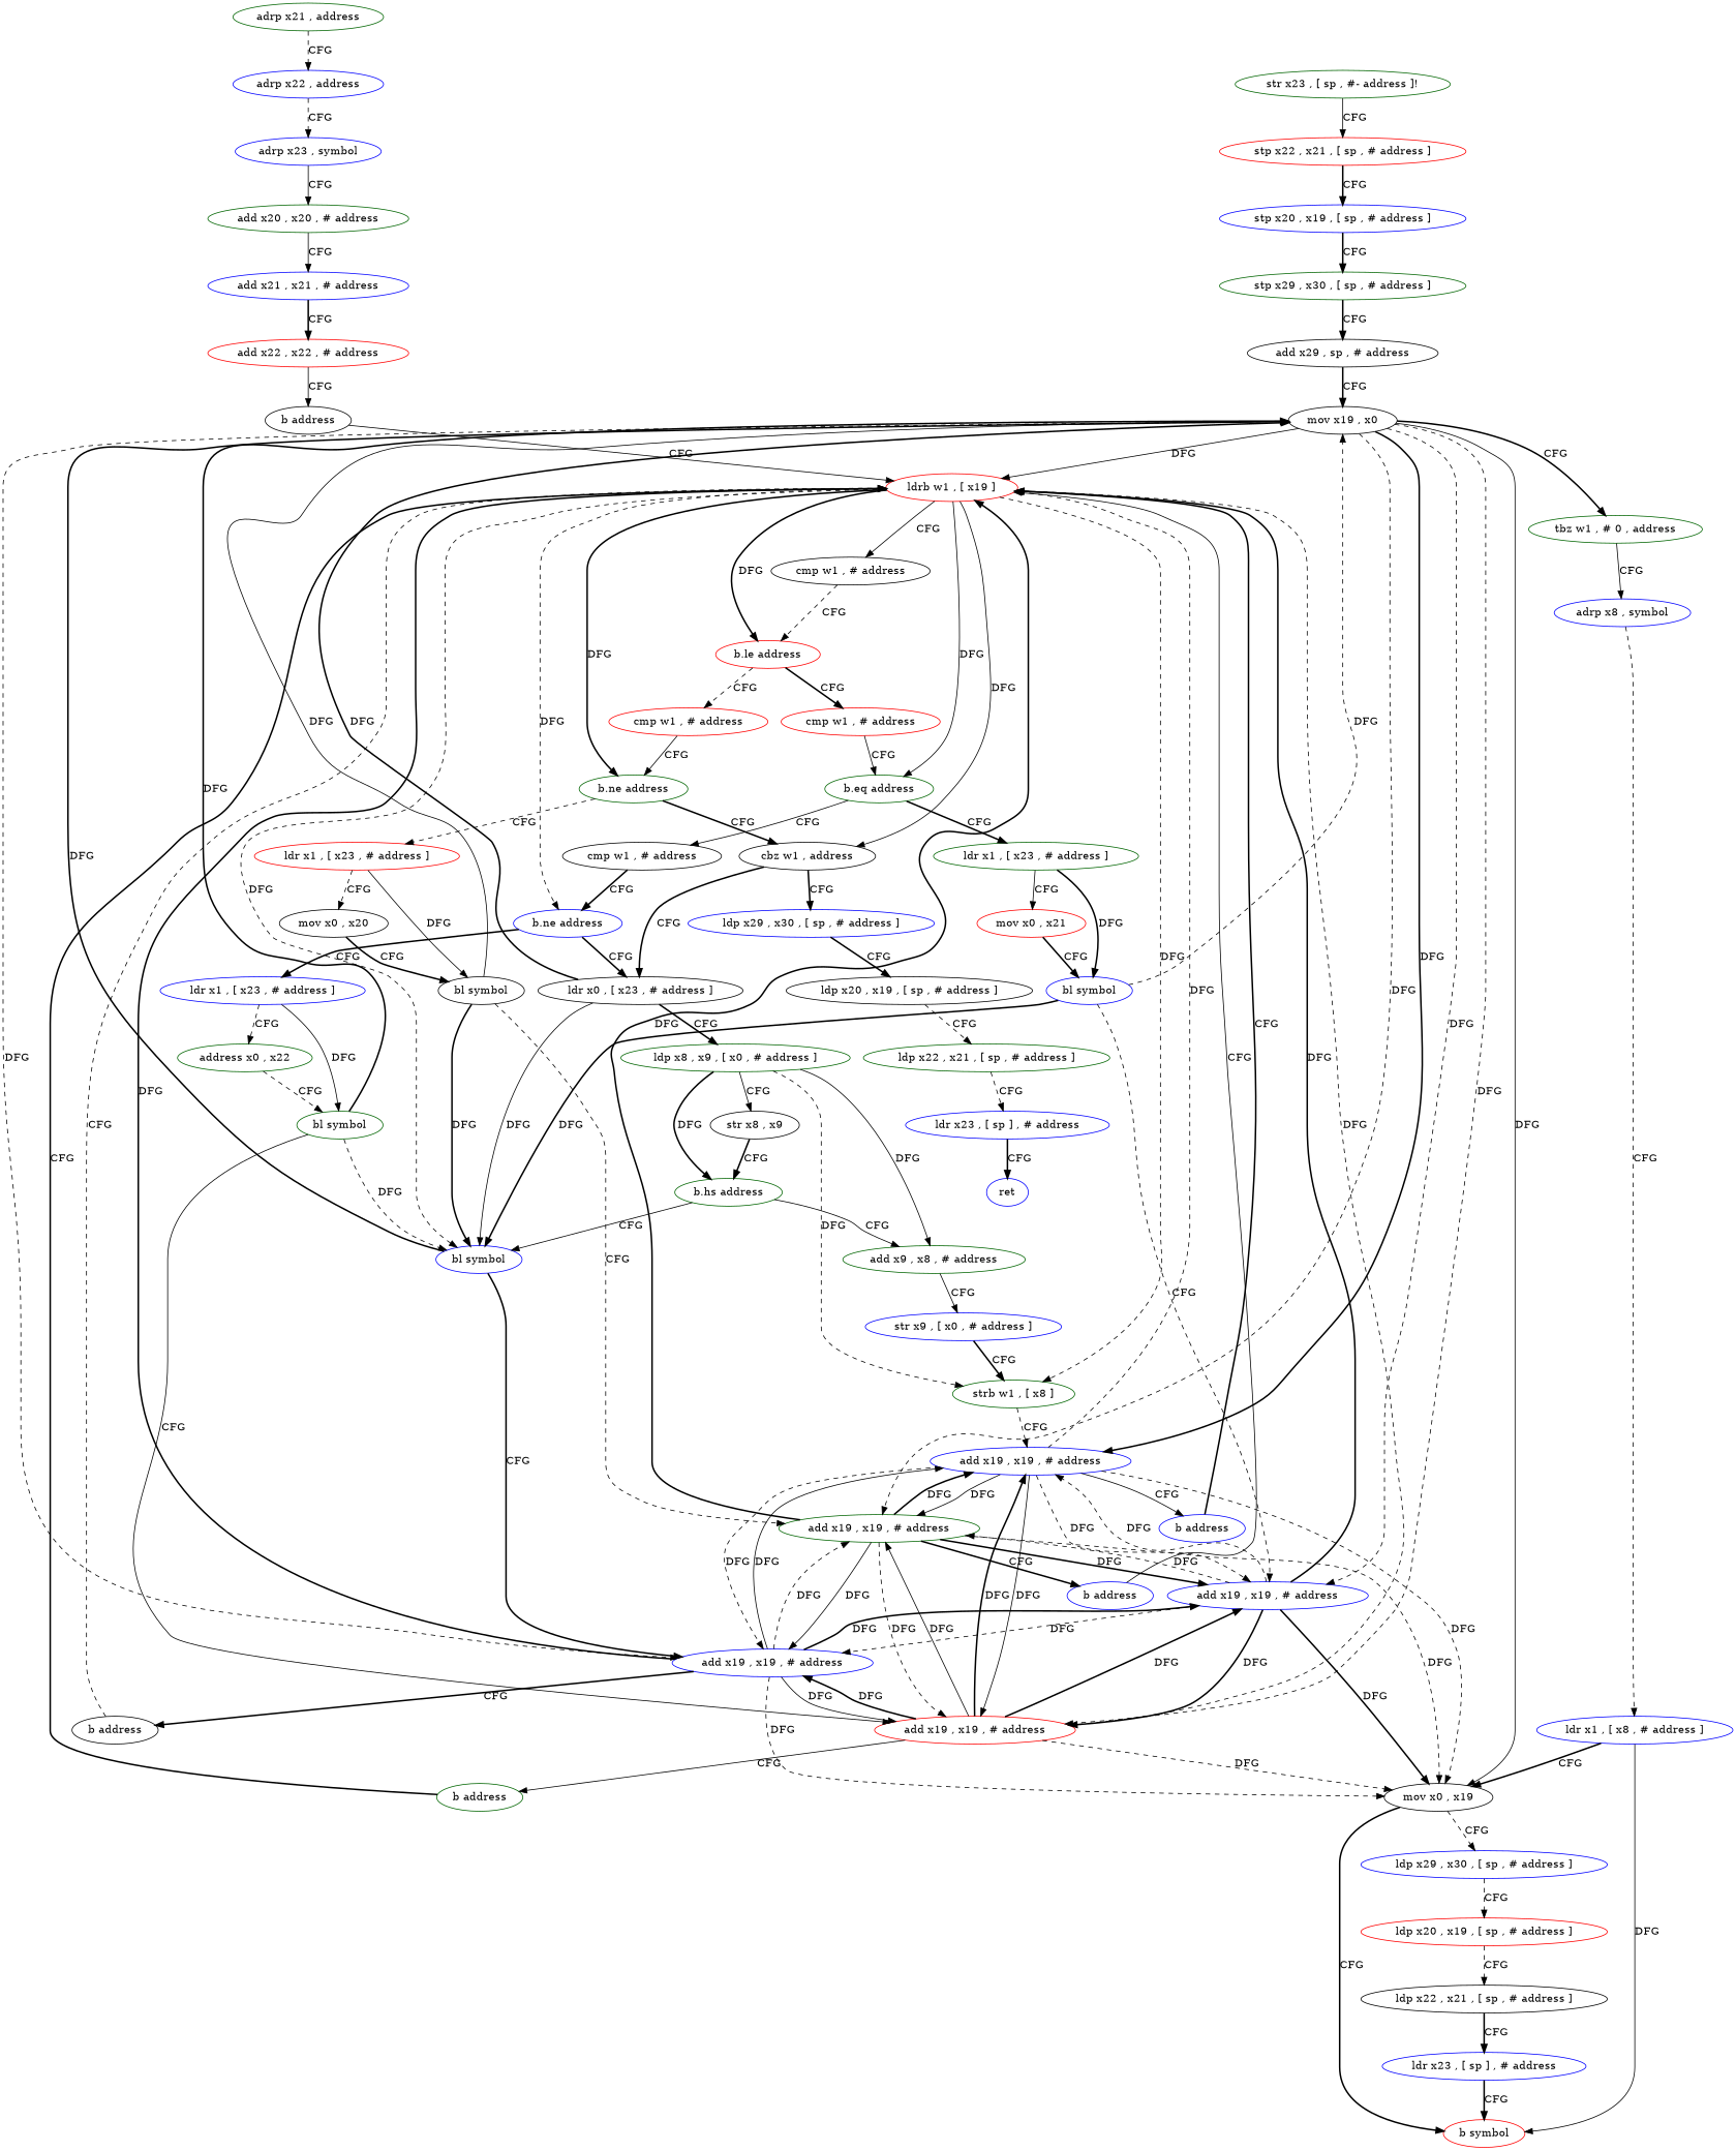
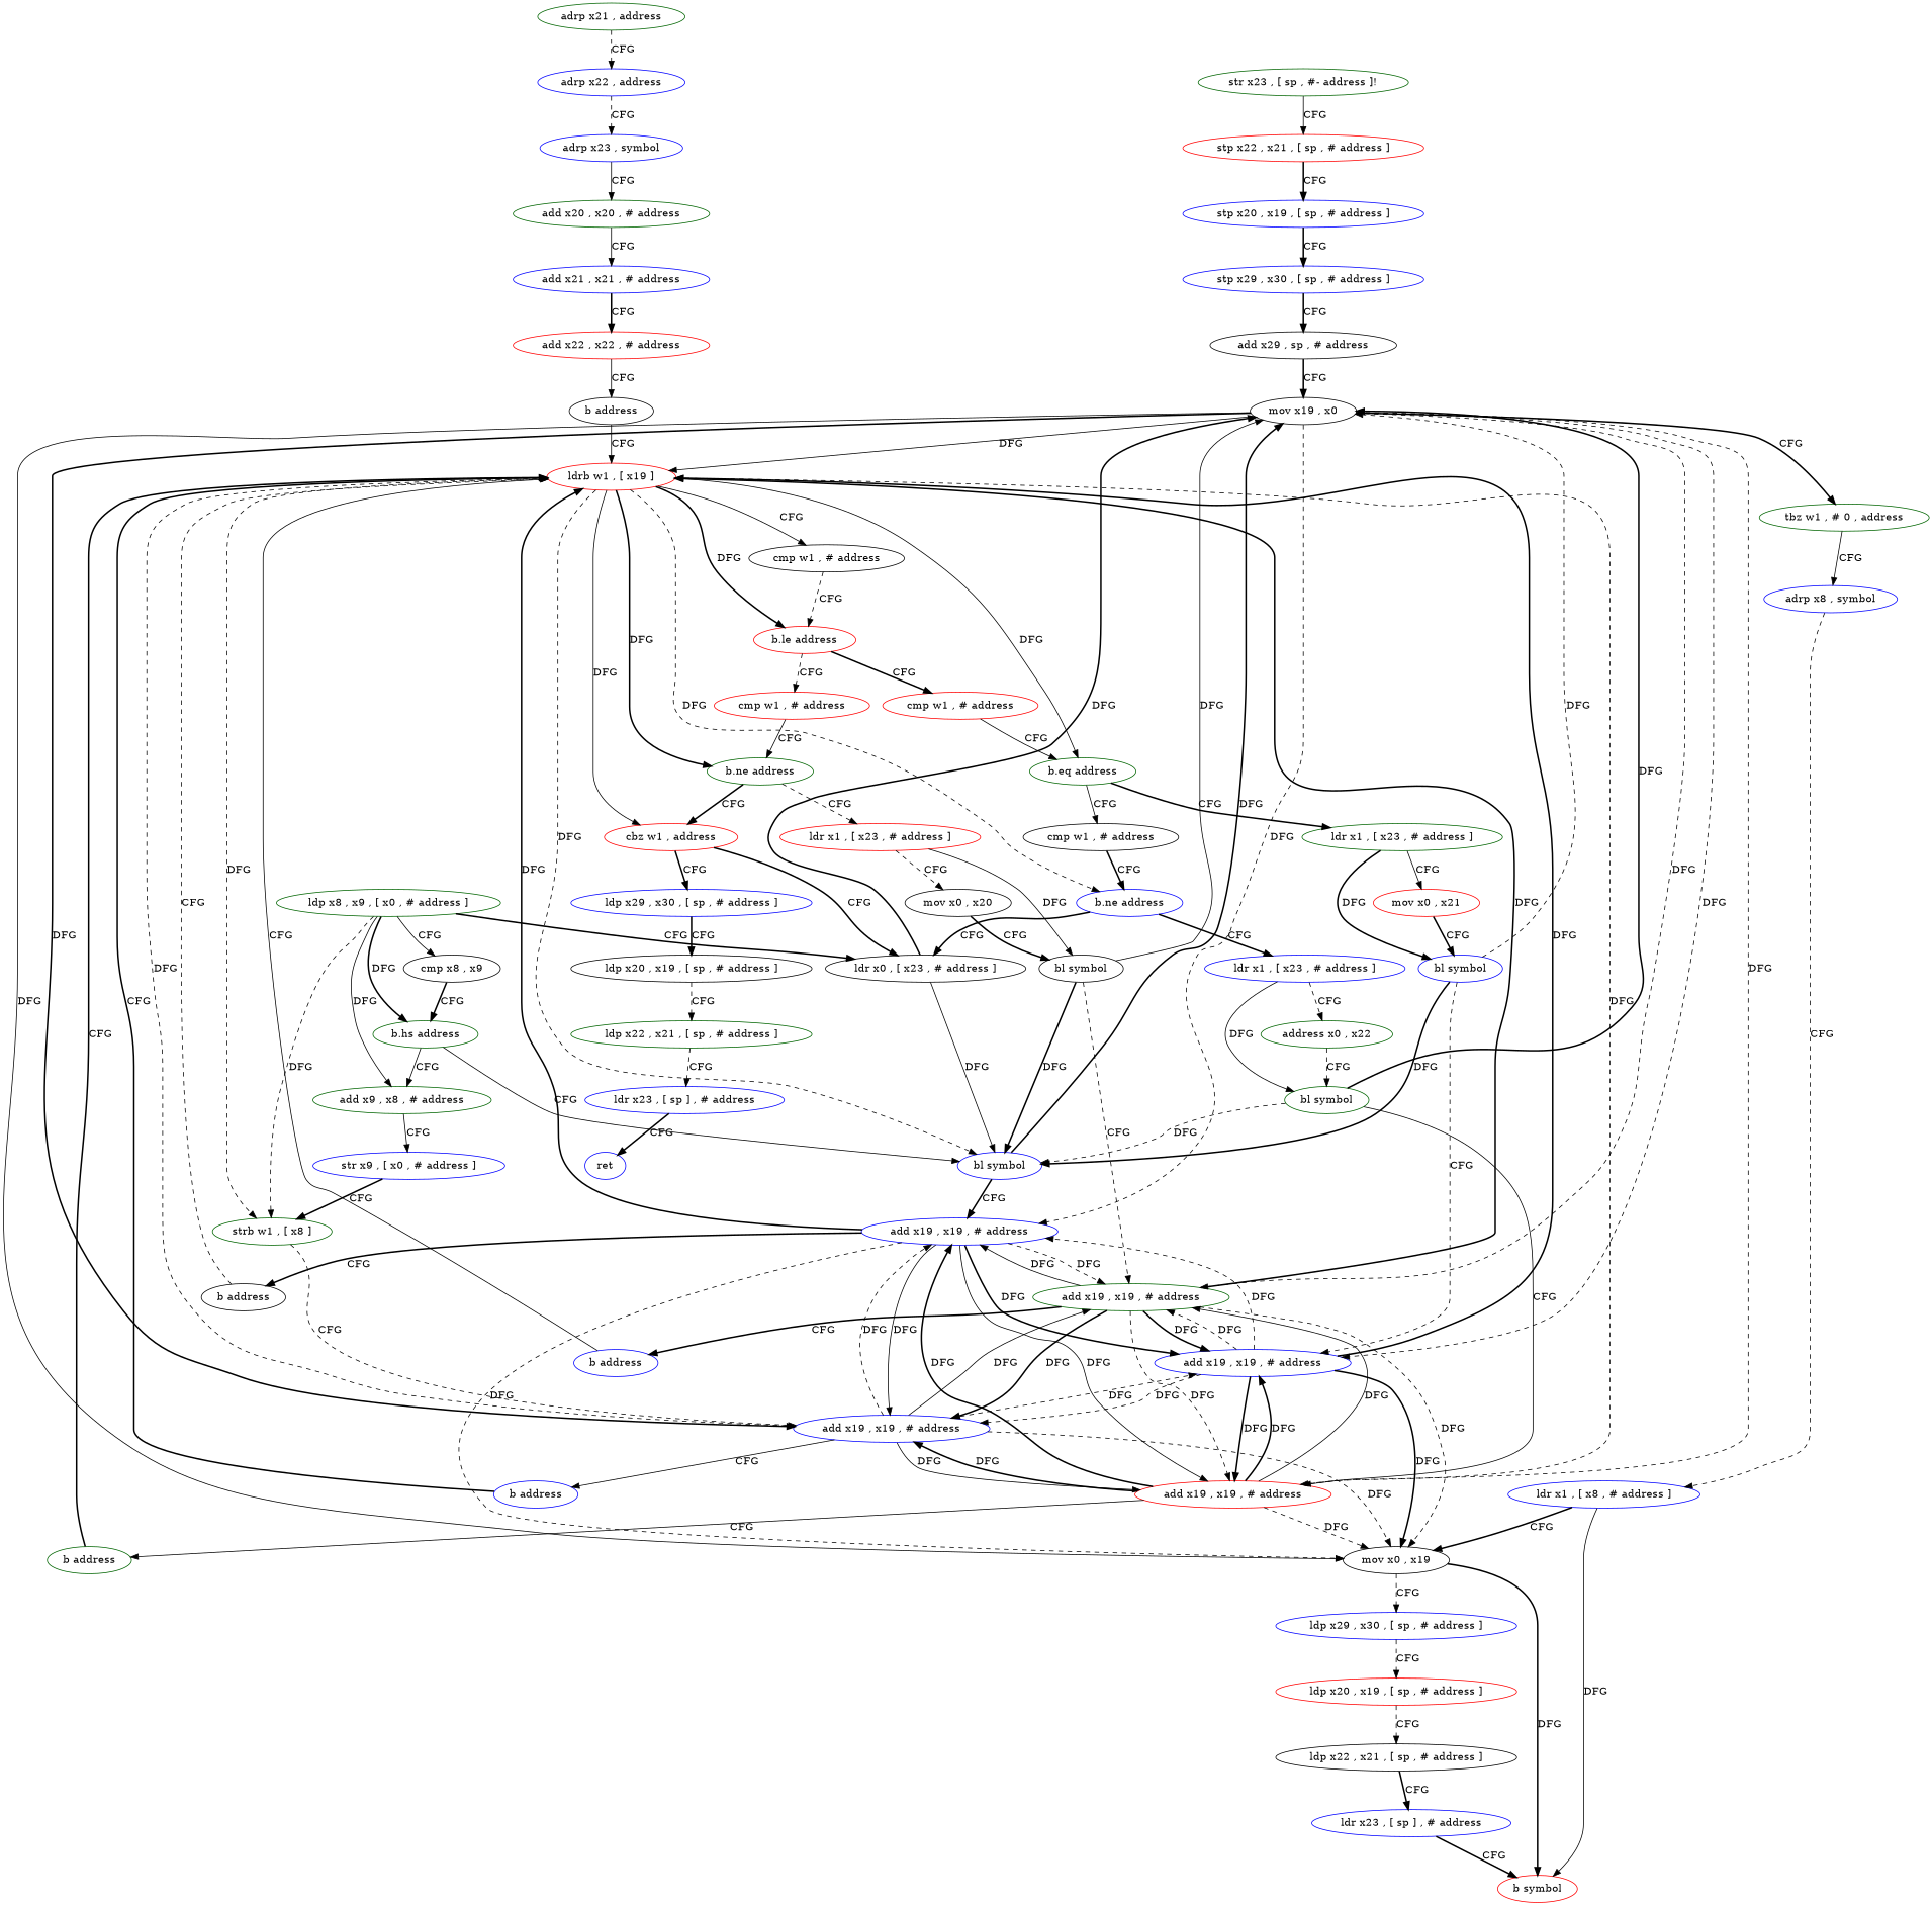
  digraph {
    node [color=blue]
    edge [style=bold]
    n1 [color=darkgreen label="str x23 , [ sp , #- address ]!"]
    n2 [color=red label="stp x22 , x21 , [ sp , # address ]"]
    n3 [label="stp x20 , x19 , [ sp , # address ]"]
-   n4 [color=darkgreen label="stp x29 , x30 , [ sp , # address ]"]
+   n4 [label="stp x29 , x30 , [ sp , # address ]"]
    n5 [color=black label="add x29 , sp , # address"]
    n6 [color=black label="mov x19 , x0"]
    n7 [color=darkgreen label="tbz w1 , # 0 , address"]
    n8 [color=black label="mov x0 , x19"]
    n9 [color=red label="ldrb w1 , [ x19 ]"]
    n10 [color=darkgreen label="add x19 , x19 , # address"]
    n11 [label="add x19 , x19 , # address"]
    n12 [color=red label="add x19 , x19 , # address"]
    n13 [label="add x19 , x19 , # address"]
    n14 [label="add x19 , x19 , # address"]
    n15 [label="adrp x8 , symbol"]
    n16 [color=red label="b symbol"]
    n17 [label="ldp x29 , x30 , [ sp , # address ]"]
    n18 [color=black label="cmp w1 , # address"]
    n19 [color=red label="b.le address"]
    n20 [color=darkgreen label="b.ne address"]
-   n21 [color=black label="cbz w1 , address"]
+   n21 [color=red label="cbz w1 , address"]
    n22 [color=darkgreen label="b.eq address"]
    n23 [label="b.ne address"]
    n24 [label="bl symbol"]
    n25 [color=darkgreen label="strb w1 , [ x8 ]"]
    n26 [label="b address"]
    n27 [color=darkgreen label="b address"]
    n28 [color=black label="b address"]
    n29 [label="b address"]
    n30 [label="ldr x1 , [ x8 , # address ]"]
    n31 [color=darkgreen label="adrp x21 , address"]
    n32 [label="adrp x22 , address"]
    n33 [color=red label="ldp x20 , x19 , [ sp , # address ]"]
    n34 [color=black label="ldp x22 , x21 , [ sp , # address ]"]
    n35 [label="ldr x23 , [ sp ] , # address"]
    n36 [label="adrp x23 , symbol"]
    n37 [color=darkgreen label="add x20 , x20 , # address"]
    n38 [label="add x21 , x21 , # address"]
    n39 [color=red label="add x22 , x22 , # address"]
    n40 [color=black label="b address"]
    n41 [color=red label="cmp w1 , # address"]
    n42 [color=red label="cmp w1 , # address"]
    n43 [color=red label="ldr x1 , [ x23 , # address ]"]
    n44 [label="ldp x29 , x30 , [ sp , # address ]"]
    n45 [color=black label="ldr x0 , [ x23 , # address ]"]
    n46 [color=darkgreen label="ldr x1 , [ x23 , # address ]"]
    n47 [color=black label="cmp w1 , # address"]
    n48 [label="ldr x1 , [ x23 , # address ]"]
    n49 [color=black label="mov x0 , x20"]
    n50 [color=black label="bl symbol"]
    n51 [color=black label="ldp x20 , x19 , [ sp , # address ]"]
    n52 [color=darkgreen label="ldp x8 , x9 , [ x0 , # address ]"]
    n53 [color=red label="mov x0 , x21"]
    n54 [label="bl symbol"]
    n55 [color=darkgreen label="ldp x22 , x21 , [ sp , # address ]"]
-   n56 [color=black label="str x8 , x9"]
+   n56 [color=black label="cmp x8 , x9"]
    n57 [color=darkgreen label="b.hs address"]
    n58 [color=darkgreen label="add x9 , x8 , # address"]
    n59 [color=darkgreen label="address x0 , x22"]
    n60 [color=darkgreen label="bl symbol"]
    n61 [label="ldr x23 , [ sp ] , # address"]
    n62 [label=ret]
    n63 [label="str x9 , [ x0 , # address ]"]
    n1 -> n2 [label=CFG style=solid]
    n2 -> n3 [label=CFG]
    n3 -> n4 [label=CFG]
    n4 -> n5 [label=CFG]
    n5 -> n6 [label=CFG]
    n6 -> n7 [label=CFG]
    n6 -> n8 [label=DFG style=solid]
    n6 -> n9 [label=DFG style=solid]
    n6 -> n10 [label=DFG style=dashed]
    n6 -> n11 [label=DFG style=dashed]
    n6 -> n12 [label=DFG style=dashed]
    n6 -> n13 [label=DFG style=dashed]
    n6 -> n14 [label=DFG]
    n7 -> n15 [label=CFG style=solid]
-   n8 -> n16 [label=CFG]
+   n8 -> n16 [label=DFG]
    n8 -> n17 [label=CFG style=dashed]
    n9 -> n18 [label=CFG style=solid]
    n9 -> n19 [label=DFG]
    n9 -> n20 [label=DFG]
    n9 -> n21 [label=DFG style=solid]
    n9 -> n22 [label=DFG style=solid]
    n9 -> n23 [label=DFG style=dashed]
    n9 -> n24 [label=DFG style=dashed]
    n9 -> n25 [label=DFG style=dashed]
    n10 -> n8 [label=DFG style=dashed]
    n10 -> n9 [label=DFG]
    n10 -> n11 [label=DFG]
    n10 -> n12 [label=DFG style=dashed]
    n10 -> n13 [label=DFG style=solid]
    n10 -> n14 [label=DFG]
    n10 -> n26 [label=CFG]
    n11 -> n8 [label=DFG]
    n11 -> n9 [label=DFG]
    n11 -> n10 [label=DFG style=dashed]
    n11 -> n12 [label=DFG]
    n11 -> n13 [label=DFG style=dashed]
    n11 -> n14 [label=DFG style=dashed]
    n12 -> n8 [label=DFG style=dashed]
    n12 -> n9 [label=DFG style=dashed]
    n12 -> n10 [label=DFG style=solid]
    n12 -> n11 [label=DFG]
    n12 -> n13 [label=DFG]
    n12 -> n14 [label=DFG]
    n12 -> n27 [label=CFG style=solid]
    n13 -> n8 [label=DFG style=dashed]
    n13 -> n9 [label=DFG]
    n13 -> n10 [label=DFG style=dashed]
    n13 -> n11 [label=DFG]
    n13 -> n12 [label=DFG style=solid]
    n13 -> n14 [label=DFG style=solid]
    n13 -> n28 [label=CFG]
    n14 -> n8 [label=DFG style=dashed]
    n14 -> n9 [label=DFG style=dashed]
    n14 -> n10 [label=DFG style=solid]
    n14 -> n11 [label=DFG style=dashed]
    n14 -> n12 [label=DFG style=solid]
    n14 -> n13 [label=DFG style=dashed]
    n14 -> n29 [label=CFG style=solid]
    n15 -> n30 [label=CFG style=dashed]
    n17 -> n33 [label=CFG style=dashed]
    n18 -> n19 [label=CFG style=dashed]
    n19 -> n41 [label=CFG style=dashed]
    n19 -> n42 [label=CFG]
    n20 -> n21 [label=CFG]
    n20 -> n43 [label=CFG style=dashed]
    n21 -> n44 [label=CFG]
    n21 -> n45 [label=CFG]
    n22 -> n46 [label=CFG]
    n22 -> n47 [label=CFG style=solid]
    n23 -> n45 [label=CFG]
    n23 -> n48 [label=CFG]
    n24 -> n6 [label=DFG]
    n24 -> n13 [label=CFG]
    n25 -> n14 [label=CFG style=dashed]
    n26 -> n9 [label=CFG style=solid]
    n27 -> n9 [label=CFG]
    n28 -> n9 [label=CFG style=dashed]
    n29 -> n9 [label=CFG]
    n30 -> n8 [label=CFG]
    n30 -> n16 [label=DFG style=solid]
    n31 -> n32 [label=CFG style=dashed]
    n32 -> n36 [label=CFG style=dashed]
    n33 -> n34 [label=CFG style=dashed]
    n34 -> n35 [label=CFG]
    n35 -> n16 [label=CFG]
    n36 -> n37 [label=CFG style=solid]
    n37 -> n38 [label=CFG style=solid]
    n38 -> n39 [label=CFG]
    n39 -> n40 [label=CFG style=solid]
    n40 -> n9 [label=CFG style=solid]
    n41 -> n20 [label=CFG style=solid]
    n42 -> n22 [label=CFG style=solid]
    n43 -> n49 [label=CFG style=dashed]
    n43 -> n50 [label=DFG style=solid]
    n44 -> n51 [label=CFG]
    n45 -> n6 [label=DFG]
    n45 -> n24 [label=DFG style=solid]
-   n45 -> n52 [label=CFG]
+   n52 -> n45 [label=CFG]
    n46 -> n53 [label=CFG style=solid]
    n46 -> n54 [label=DFG]
    n47 -> n23 [label=CFG]
    n48 -> n59 [label=CFG style=dashed]
    n48 -> n60 [label=DFG style=solid]
    n49 -> n50 [label=CFG]
    n50 -> n6 [label=DFG style=solid]
    n50 -> n10 [label=CFG style=dashed]
    n50 -> n24 [label=DFG]
    n51 -> n55 [label=CFG style=dashed]
    n52 -> n25 [label=DFG style=dashed]
    n52 -> n56 [label=CFG style=solid]
    n52 -> n57 [label=DFG]
    n52 -> n58 [label=DFG style=solid]
    n53 -> n54 [label=CFG]
    n54 -> n6 [label=DFG style=dashed]
    n54 -> n11 [label=CFG style=dashed]
    n54 -> n24 [label=DFG]
    n55 -> n61 [label=CFG style=dashed]
    n56 -> n57 [label=CFG]
    n57 -> n24 [label=CFG style=solid]
    n57 -> n58 [label=CFG style=solid]
    n58 -> n63 [label=CFG style=solid]
    n59 -> n60 [label=CFG style=dashed]
    n60 -> n6 [label=DFG]
    n60 -> n12 [label=CFG style=solid]
    n60 -> n24 [label=DFG style=dashed]
    n61 -> n62 [label=CFG]
    n63 -> n25 [label=CFG]
  }
